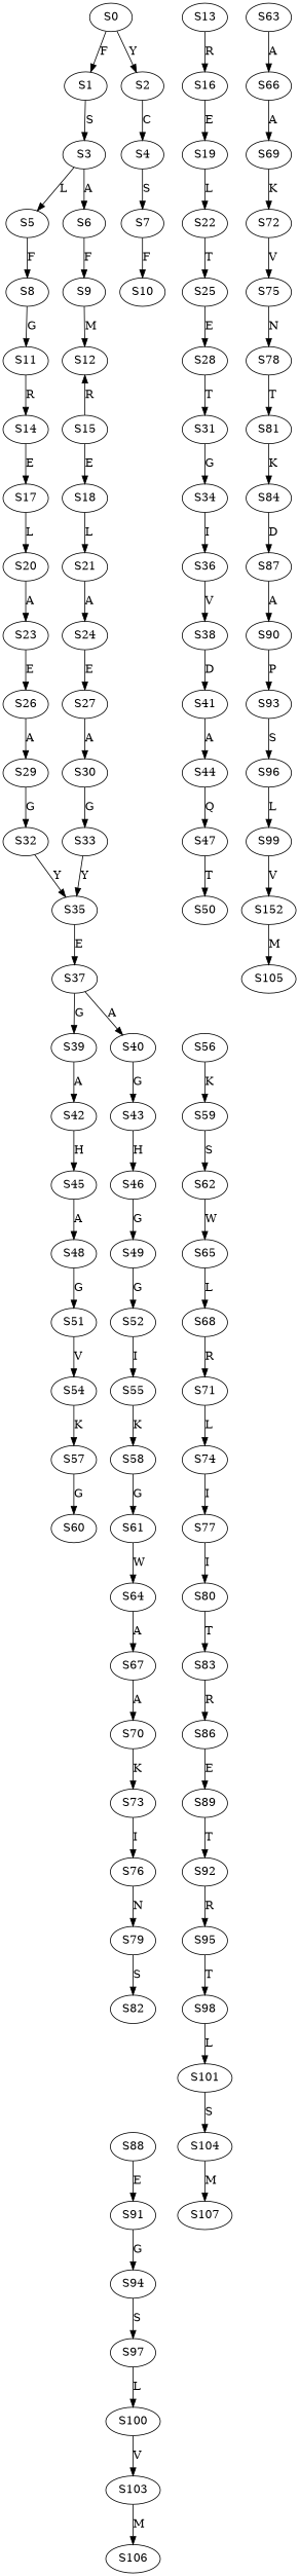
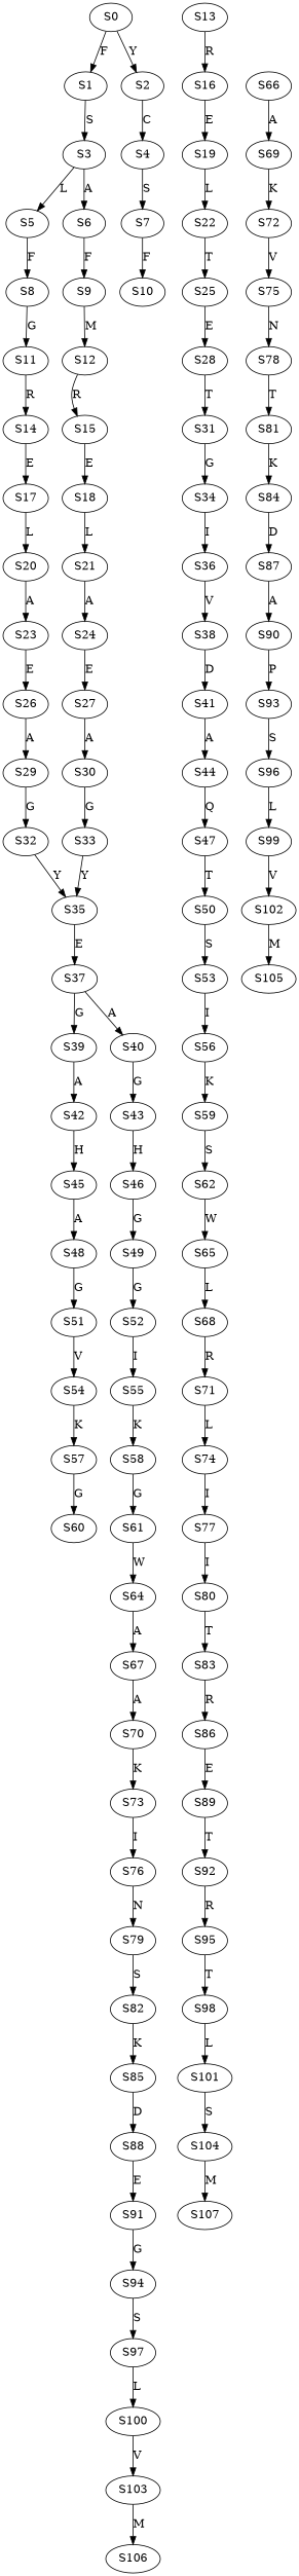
  strict digraph {
    S0
    S1
    S2
    S3
    S4
    S5
    S6
    S7
    S8
    S9
    S10
    S11
    S12
    S14
    S15
    S13
    S16
    S17
    S18
    S19
    S20
    S21
    S22
    S23
    S24
    S25
    S26
    S27
    S28
    S29
    S30
    S31
    S32
    S33
    S34
    S35
    S36
    S37
    S38
    S39
    S40
    S41
    S42
    S43
    S44
    S45
    S46
    S47
    S48
    S49
    S50
    S51
    S52
+   S53
    S54
    S55
    S56
    S57
    S58
    S59
    S60
    S61
    S62
    S64
    S65
-   S63
    S66
    S67
    S68
    S69
    S70
    S71
    S72
    S73
    S74
    S75
    S76
    S77
    S78
    S79
    S80
    S81
    S82
    S83
    S84
+   S85
    S86
    S87
    S88
    S89
    S90
    S91
    S92
    S93
    S94
    S95
    S96
    S97
    S98
    S99
    S100
    S101
-   S102 [label=S152]
+   S102
    S103
    S104
    S105
    S106
    S107
    S0 -> S1 [label=F]
    S0 -> S2 [label=Y]
    S1 -> S3 [label=S]
    S2 -> S4 [label=C]
    S3 -> S5 [label=L]
    S3 -> S6 [label=A]
    S4 -> S7 [label=S]
    S5 -> S8 [label=F]
    S6 -> S9 [label=F]
    S7 -> S10 [label=F]
    S8 -> S11 [label=G]
    S9 -> S12 [label=M]
    S11 -> S14 [label=R]
-   S15 -> S12 [label=R]
+   S12 -> S15 [label=R]
    S14 -> S17 [label=E]
    S15 -> S18 [label=E]
    S13 -> S16 [label=R]
    S16 -> S19 [label=E]
    S17 -> S20 [label=L]
    S18 -> S21 [label=L]
    S19 -> S22 [label=L]
    S20 -> S23 [label=A]
    S21 -> S24 [label=A]
    S22 -> S25 [label=T]
    S23 -> S26 [label=E]
    S24 -> S27 [label=E]
    S25 -> S28 [label=E]
    S26 -> S29 [label=A]
    S27 -> S30 [label=A]
    S28 -> S31 [label=T]
    S29 -> S32 [label=G]
    S30 -> S33 [label=G]
    S31 -> S34 [label=G]
    S32 -> S35 [label=Y]
    S33 -> S35 [label=Y]
    S34 -> S36 [label=I]
    S35 -> S37 [label=E]
    S36 -> S38 [label=V]
    S37 -> S39 [label=G]
    S37 -> S40 [label=A]
    S38 -> S41 [label=D]
    S39 -> S42 [label=A]
    S40 -> S43 [label=G]
    S41 -> S44 [label=A]
    S42 -> S45 [label=H]
    S43 -> S46 [label=H]
    S44 -> S47 [label=Q]
    S45 -> S48 [label=A]
    S46 -> S49 [label=G]
    S47 -> S50 [label=T]
    S48 -> S51 [label=G]
    S49 -> S52 [label=G]
+   S50 -> S53 [label=S]
    S51 -> S54 [label=V]
    S52 -> S55 [label=I]
+   S53 -> S56 [label=I]
    S54 -> S57 [label=K]
    S55 -> S58 [label=K]
    S56 -> S59 [label=K]
    S57 -> S60 [label=G]
    S58 -> S61 [label=G]
    S59 -> S62 [label=S]
    S61 -> S64 [label=W]
    S62 -> S65 [label=W]
    S64 -> S67 [label=A]
    S65 -> S68 [label=L]
-   S63 -> S66 [label=A]
    S66 -> S69 [label=A]
    S67 -> S70 [label=A]
    S68 -> S71 [label=R]
    S69 -> S72 [label=K]
    S70 -> S73 [label=K]
    S71 -> S74 [label=L]
    S72 -> S75 [label=V]
    S73 -> S76 [label=I]
    S74 -> S77 [label=I]
    S75 -> S78 [label=N]
    S76 -> S79 [label=N]
    S77 -> S80 [label=I]
    S78 -> S81 [label=T]
    S79 -> S82 [label=S]
    S80 -> S83 [label=T]
    S81 -> S84 [label=K]
+   S82 -> S85 [label=K]
    S83 -> S86 [label=R]
    S84 -> S87 [label=D]
+   S85 -> S88 [label=D]
    S86 -> S89 [label=E]
    S87 -> S90 [label=A]
    S88 -> S91 [label=E]
    S89 -> S92 [label=T]
    S90 -> S93 [label=P]
    S91 -> S94 [label=G]
    S92 -> S95 [label=R]
    S93 -> S96 [label=S]
    S94 -> S97 [label=S]
    S95 -> S98 [label=T]
    S96 -> S99 [label=L]
    S97 -> S100 [label=L]
    S98 -> S101 [label=L]
    S99 -> S102 [label=V]
    S100 -> S103 [label=V]
    S101 -> S104 [label=S]
    S102 -> S105 [label=M]
    S103 -> S106 [label=M]
    S104 -> S107 [label=M]
  }
